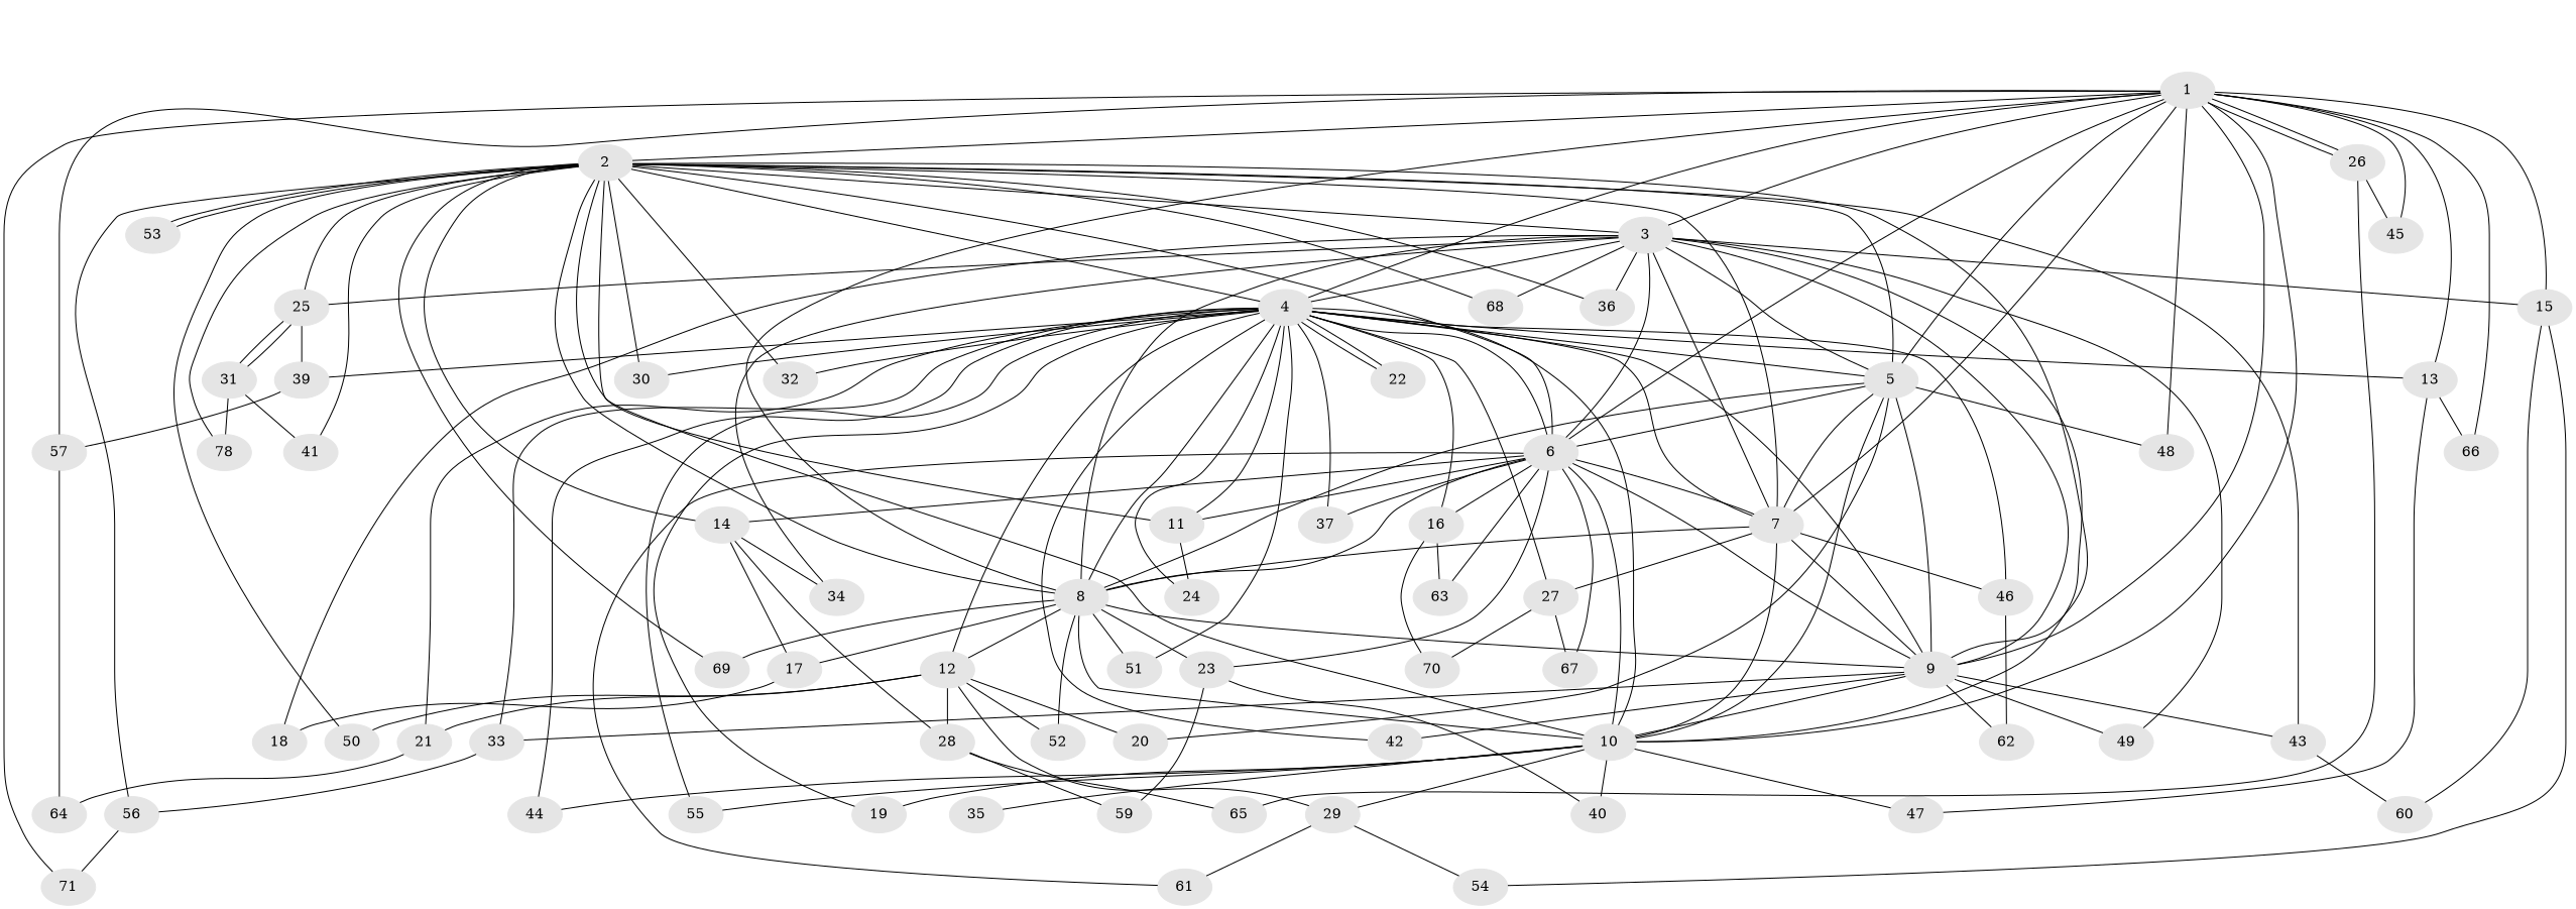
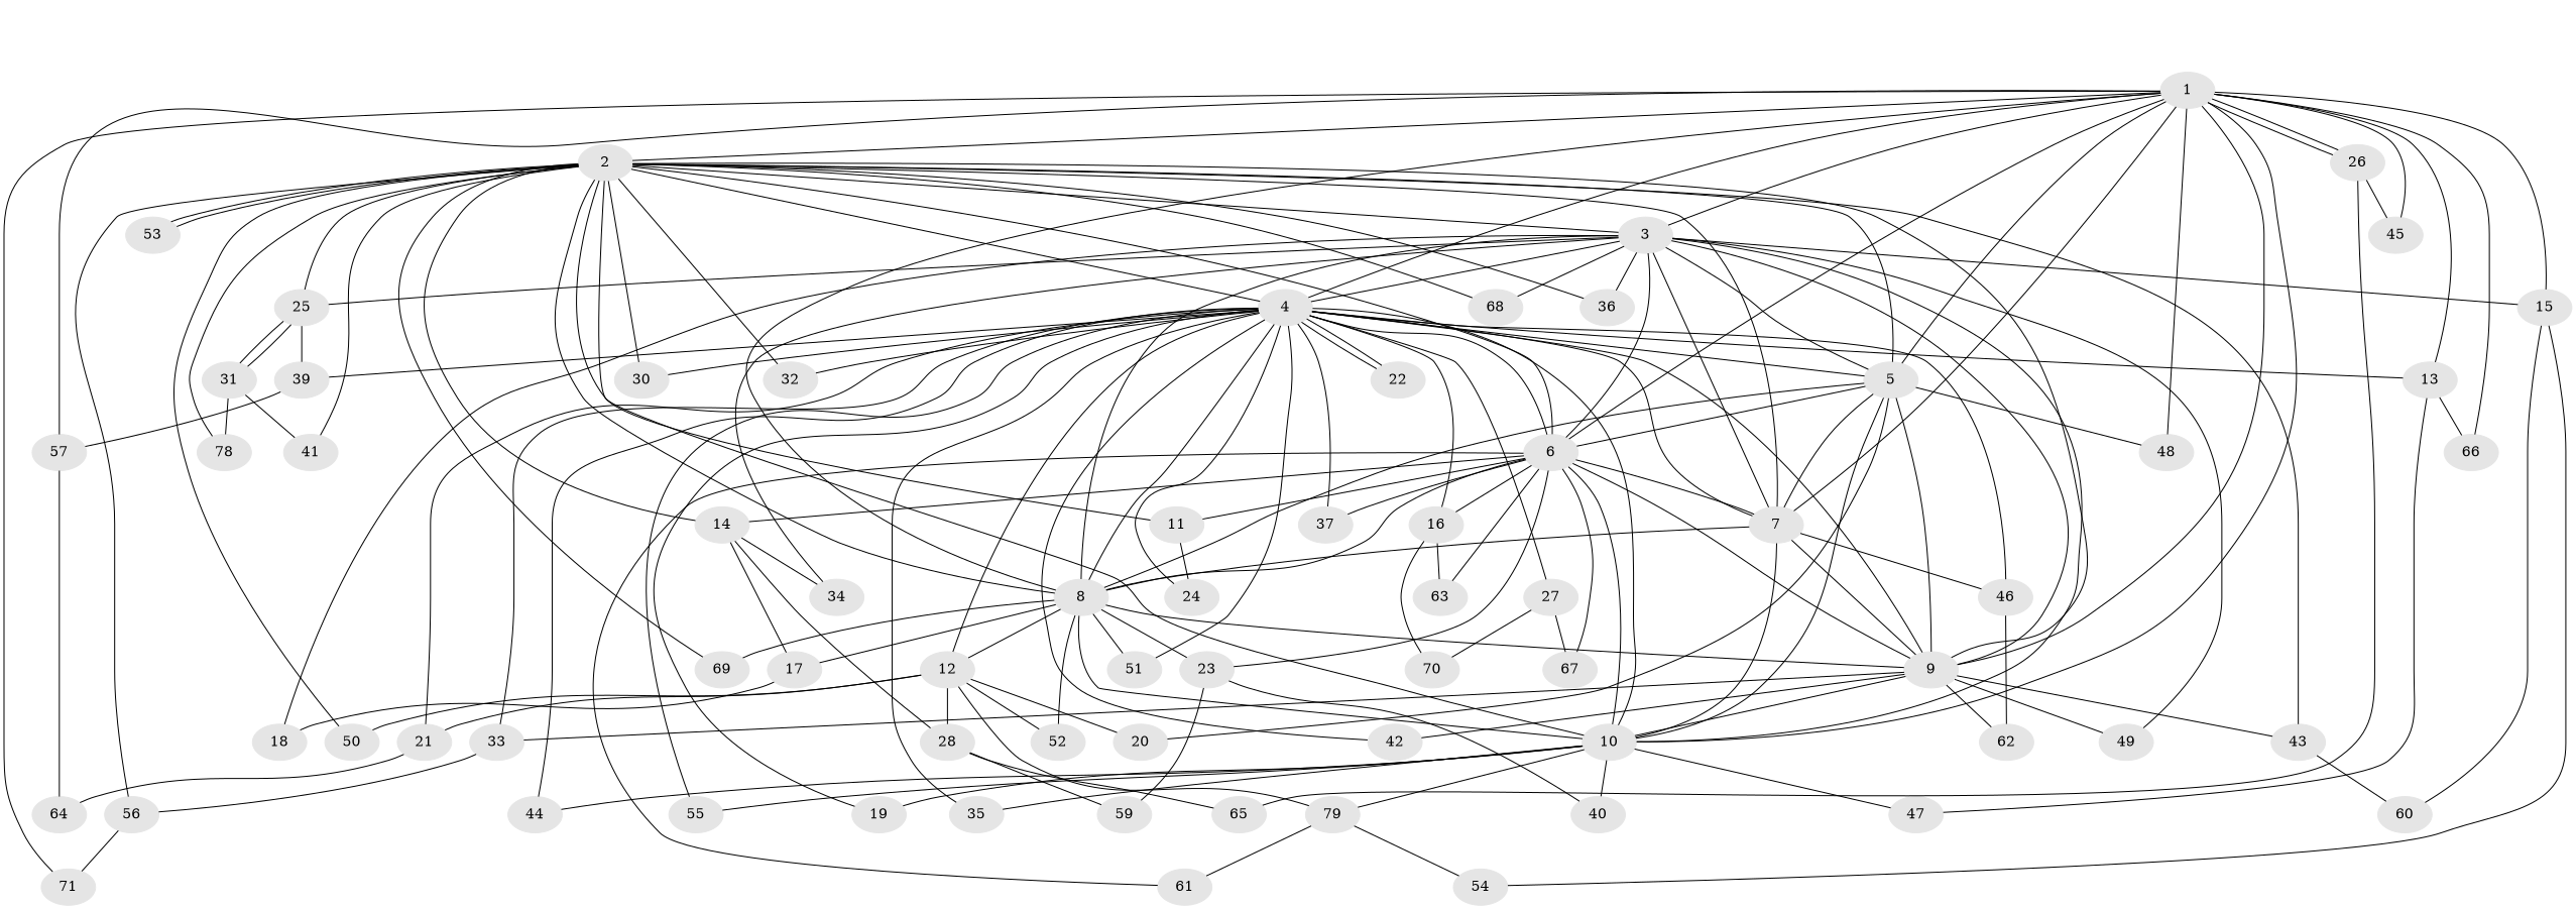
  graph {
    node [color=gray90 style=filled]
    1
    2
    3
    4
    5
    6
    7
    8
    9
    10
    13
    15
    26
    45
    48
    57
    66
    71
    11
    14
    25
    30
    32
    36
    n25 [label=78]
    41
    43
    50
    53
    56
    68
    69
    18
    34
    49
    12
    16
    19
    21
    22
    24
    27
    33
    35
    37
    39
    42
    44
    46
    51
    55
    20
    23
    61
    63
    67
    17
    52
    62
-   29
+   29 [label=79]
    40
    47
    54
    60
    65
    64
    28
    31
    70
    59
    1 -- 2
    1 -- 3
    1 -- 4
    1 -- 5
    1 -- 6
    1 -- 7
    1 -- 8
    1 -- 9
    1 -- 10
    1 -- 13
    1 -- 15
    1 -- 26
    1 -- 26
    1 -- 45
    1 -- 48
    1 -- 57
    1 -- 66
    1 -- 71
    2 -- 3
    2 -- 4
    2 -- 5
    2 -- 6
    2 -- 7
    2 -- 8
    2 -- 9
    2 -- 10
    2 -- 11
    2 -- 14
    2 -- 25
    2 -- 30
    2 -- 32
    2 -- 36
    2 -- n25
    2 -- 41
    2 -- 43
    2 -- 50
    2 -- 53
    2 -- 53
    2 -- 56
    2 -- 68
    2 -- 69
    3 -- 4
    3 -- 5
    3 -- 6
    3 -- 7
    3 -- 8
    3 -- 9
    3 -- 10
    3 -- 15
    3 -- 25
    3 -- 36
    3 -- 68
    3 -- 18
    3 -- 34
    3 -- 49
    4 -- 5
    4 -- 6
    4 -- 7
    4 -- 8
    4 -- 9
    4 -- 10
    4 -- 13
    4 -- 30
    4 -- 32
    4 -- 12
    4 -- 16
    4 -- 19
    4 -- 21
    4 -- 22
    4 -- 22
    4 -- 24
    4 -- 27
    4 -- 33
-   4 -- 11
+   4 -- 35
    4 -- 37
    4 -- 39
    4 -- 42
    4 -- 44
    4 -- 46
    4 -- 51
    4 -- 55
    5 -- 6
    5 -- 7
    5 -- 8
    5 -- 9
    5 -- 10
    5 -- 48
    5 -- 20
    6 -- 7
    6 -- 8
    6 -- 9
    6 -- 10
    6 -- 11
    6 -- 14
    6 -- 16
    6 -- 37
    6 -- 23
    6 -- 61
    6 -- 63
    6 -- 67
    7 -- 8
    7 -- 9
    7 -- 10
-   7 -- 27
    7 -- 46
    8 -- 9
    8 -- 10
    8 -- 69
    8 -- 12
    8 -- 51
    8 -- 23
    8 -- 17
    8 -- 52
    9 -- 10
    9 -- 43
    9 -- 49
    9 -- 33
    9 -- 42
    9 -- 62
    10 -- 19
    10 -- 35
    10 -- 44
    10 -- 55
    10 -- 29
    10 -- 40
    10 -- 47
    13 -- 66
    13 -- 47
    15 -- 54
    15 -- 60
    26 -- 45
    26 -- 65
    57 -- 64
    11 -- 24
    14 -- 34
    14 -- 17
    14 -- 28
    25 -- 39
    25 -- 31
    25 -- 31
    43 -- 60
    56 -- 71
    12 -- 50
    12 -- 21
    12 -- 20
    12 -- 52
    12 -- 29
    12 -- 28
    16 -- 63
    16 -- 70
    21 -- 64
    27 -- 67
    27 -- 70
    33 -- 56
    39 -- 57
    46 -- 62
    23 -- 40
    23 -- 59
    17 -- 18
    29 -- 61
    29 -- 54
    28 -- 65
    28 -- 59
    31 -- n25
    31 -- 41
  }
